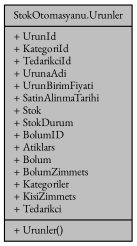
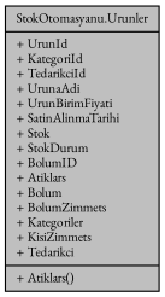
  digraph {
    fontname="EB Garamond"
-   n1 [color=black fillcolor=grey75 fontcolor=black fontname="EB Garamond" fontsize=10 height=0.2 label="{StokOtomasyanu.Urunler\n|+ UrunId\l+ KategoriId\l+ TedarikciId\l+ UrunaAdi\l+ UrunBirimFiyati\l+ SatinAlinmaTarihi\l+ Stok\l+ StokDurum\l+ BolumID\l+ Atiklars\l+ Bolum\l+ BolumZimmets\l+ Kategoriler\l+ KisiZimmets\l+ Tedarikci\l|+ Urunler()\l}" shape=record style=filled width=0.4]
+   n1 [color=black fillcolor=grey75 fontcolor=black fontname="EB Garamond" fontsize=10 height=0.2 label="{StokOtomasyanu.Urunler\n|+ UrunId\l+ KategoriId\l+ TedarikciId\l+ UrunaAdi\l+ UrunBirimFiyati\l+ SatinAlinmaTarihi\l+ Stok\l+ StokDurum\l+ BolumID\l+ Atiklars\l+ Bolum\l+ BolumZimmets\l+ Kategoriler\l+ KisiZimmets\l+ Tedarikci\l|+ Atiklars()\l}" shape=record style=filled width=0.4]
  }
